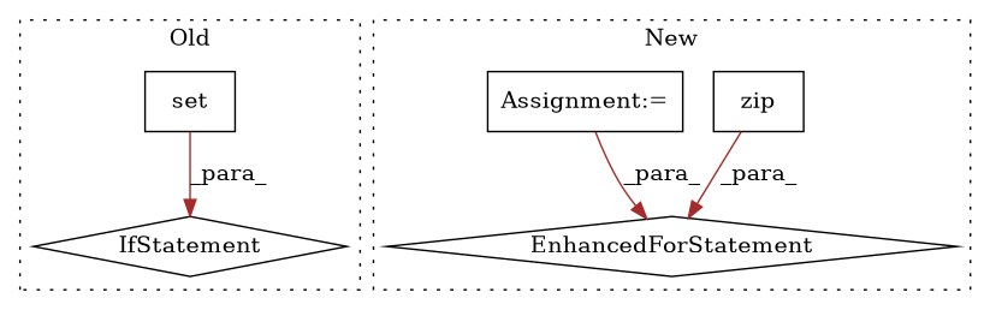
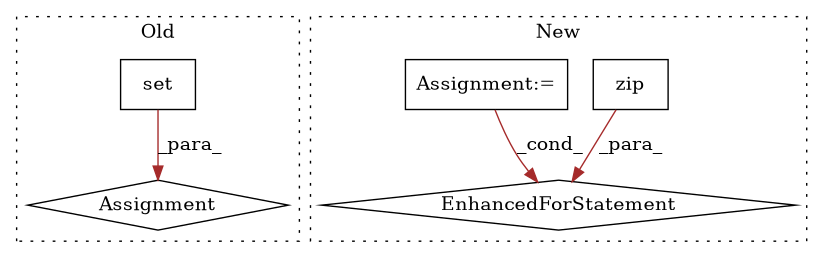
  digraph {
    node [a=32 l="76,2" s="1460,1571" shape=box]
    edge [color=brown]
    n1 [l=5 label=set s=1254]
-   n2 [a=25 l="14,2" label=IfStatement s="1506,1542" shape=diamond]
+   n2 [a=25 l="14,2" label=Assignment s="1506,1542" shape=diamond]
    n3 [l="4,1" label=zip s="1548,1570"]
    n4 [a=7 label="Assignment:="]
    n5 [a=70 label=EnhancedForStatement shape=diamond]
    subgraph cluster_1 {
      label=Old
      style=dotted
      n1
      n2
    }
    subgraph cluster_2 {
      label=New
      style=dotted
      n3
      n4
      n5
    }
    n1 -> n2 [label=_para_]
    n3 -> n5 [label=_para_]
-   n4 -> n5 [label=_para_]
+   n4 -> n5 [label=_cond_]
  }
